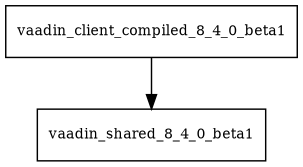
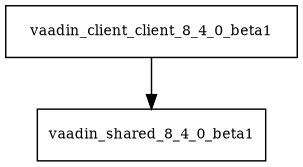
  digraph {
    node [fontsize=10.0 shape=box]
-   vaadin_client_compiled_8_4_0_beta1
+   vaadin_client_compiled_8_4_0_beta1 [label=vaadin_client_client_8_4_0_beta1]
    vaadin_shared_8_4_0_beta1
    vaadin_client_compiled_8_4_0_beta1 -> vaadin_shared_8_4_0_beta1
  }
